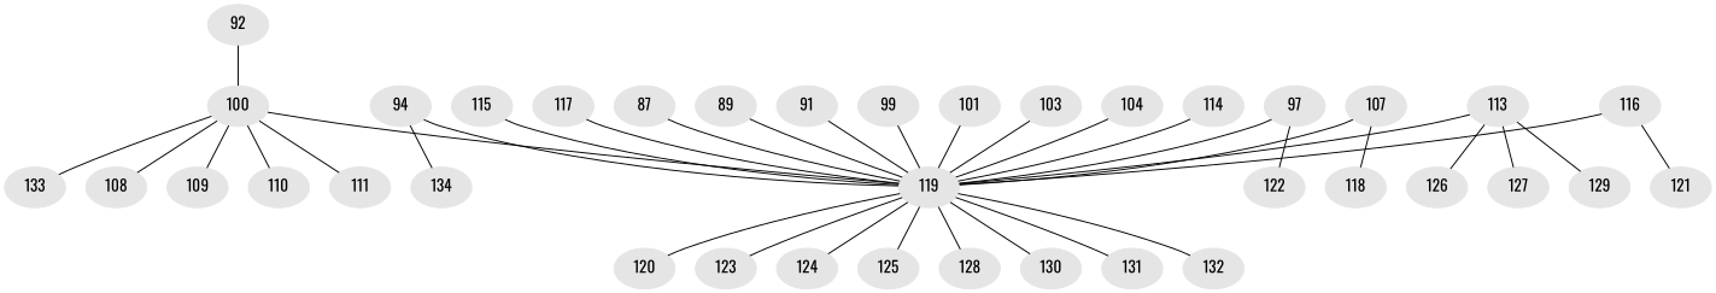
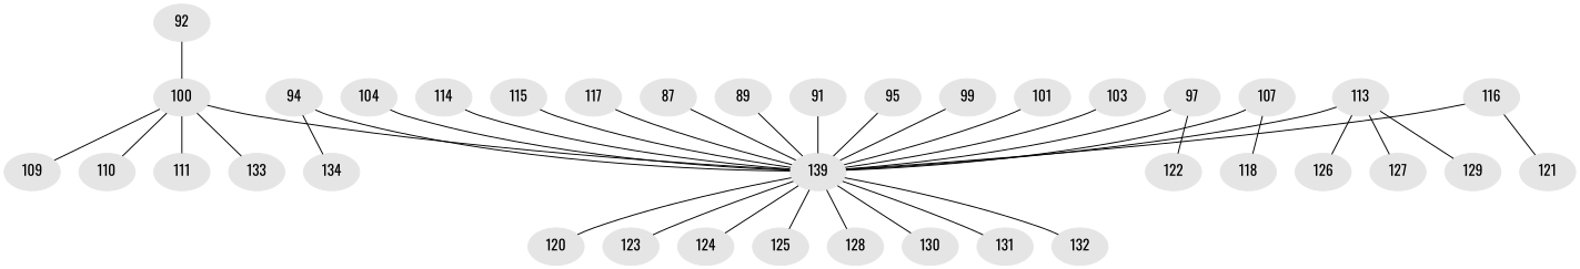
  graph {
    fontname=Oswald
    node [color=gray90 fontname=Oswald style=filled]
    edge [fontname=Oswald]
-   119 [super="+27+105+61+67+70+83+74+78+79+81+90"]
+   119 [super="+27+105+61+67+70+83+74+78+79+81+90" label=139]
    120
    123
    124
    125
    128
    130
    131
    132
    87
    89
    91
    92 [super="+39"]
    100 [super="+77+88+64+68+71+80+82+85+86"]
-   108
    109
    110
    111
    133
    94
    134
+   95
    97
    122
    99
    101
    103
    104
    107 [super="+106"]
    118
    113 [super="+112"]
    126
    127
    129
    114
    115
    116
    121
    117
    119 -- 120
    119 -- 123
    119 -- 124
    119 -- 125
    119 -- 128
    119 -- 130
    119 -- 131
    119 -- 132
    87 -- 119
    89 -- 119
    91 -- 119
    92 -- 100
    100 -- 119
-   100 -- 108
    100 -- 109
    100 -- 110
    100 -- 111
    100 -- 133
    94 -- 119
    94 -- 134
+   95 -- 119
    97 -- 119
    97 -- 122
    99 -- 119
    101 -- 119
    103 -- 119
    104 -- 119
    107 -- 119
    107 -- 118
    113 -- 119
    113 -- 126
    113 -- 127
    113 -- 129
    114 -- 119
    115 -- 119
    116 -- 119
    116 -- 121
    117 -- 119
  }
